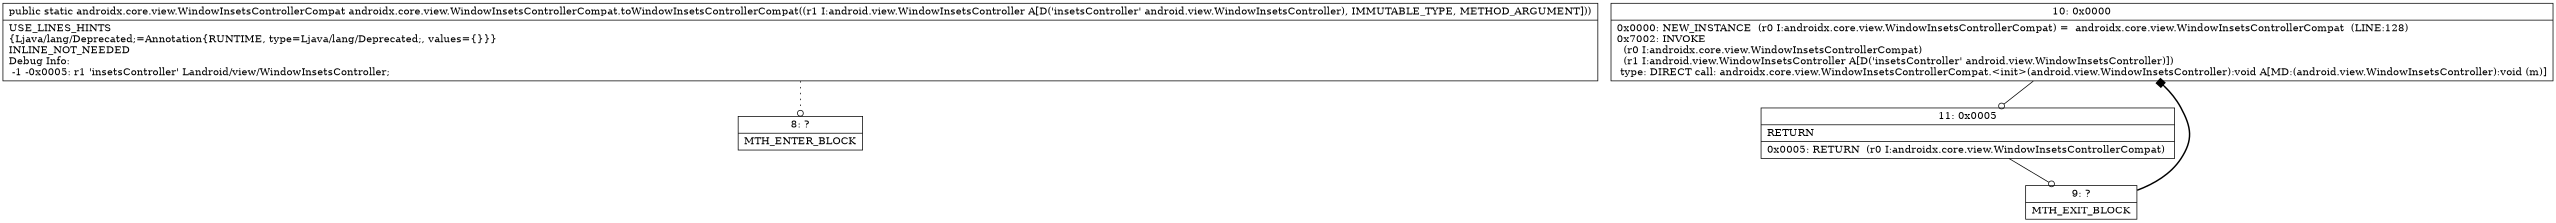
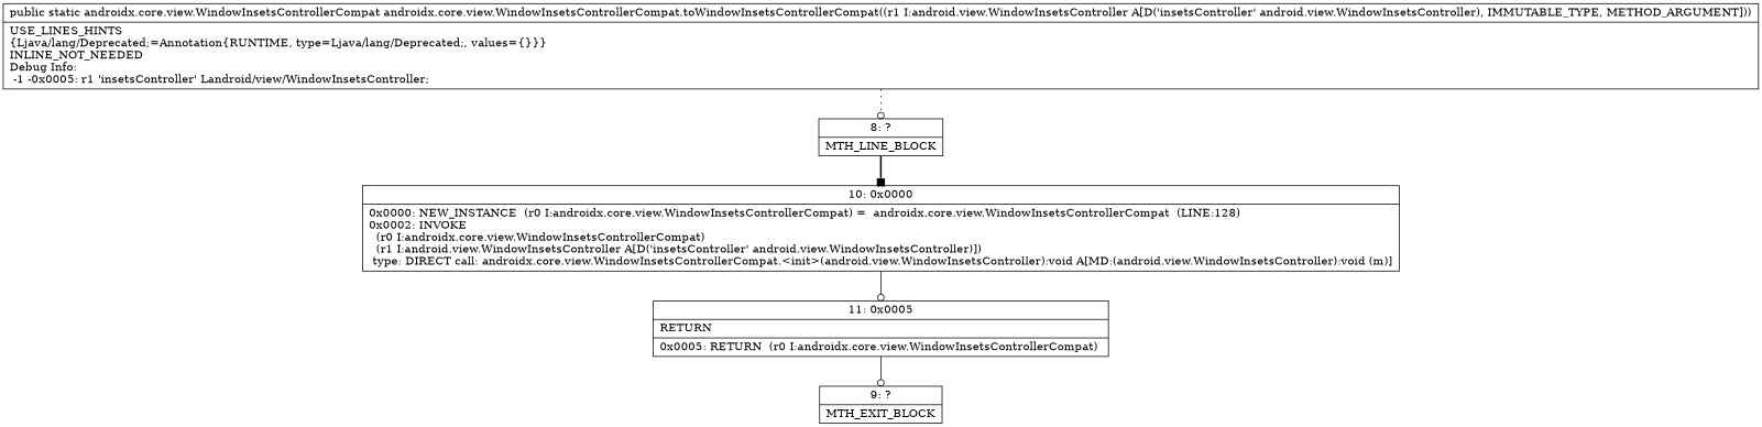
  digraph {
    node [shape=record]
    edge [arrowhead=odot style=solid]
-   n1 [label="{8\:\ ?|MTH_ENTER_BLOCK\l}"]
-   n2 [label="{10\:\ 0x0000|0x0000: NEW_INSTANCE  (r0 I:androidx.core.view.WindowInsetsControllerCompat) =  androidx.core.view.WindowInsetsControllerCompat  (LINE:128)\l0x7002: INVOKE  \l  (r0 I:androidx.core.view.WindowInsetsControllerCompat)\l  (r1 I:android.view.WindowInsetsController A[D('insetsController' android.view.WindowInsetsController)])\l type: DIRECT call: androidx.core.view.WindowInsetsControllerCompat.\<init\>(android.view.WindowInsetsController):void A[MD:(android.view.WindowInsetsController):void (m)]\l}"]
+   n1 [label="{8\:\ ?|MTH_LINE_BLOCK\l}"]
+   n2 [label="{10\:\ 0x0000|0x0000: NEW_INSTANCE  (r0 I:androidx.core.view.WindowInsetsControllerCompat) =  androidx.core.view.WindowInsetsControllerCompat  (LINE:128)\l0x0002: INVOKE  \l  (r0 I:androidx.core.view.WindowInsetsControllerCompat)\l  (r1 I:android.view.WindowInsetsController A[D('insetsController' android.view.WindowInsetsController)])\l type: DIRECT call: androidx.core.view.WindowInsetsControllerCompat.\<init\>(android.view.WindowInsetsController):void A[MD:(android.view.WindowInsetsController):void (m)]\l}"]
    n3 [label="{11\:\ 0x0005|RETURN\l|0x0005: RETURN  (r0 I:androidx.core.view.WindowInsetsControllerCompat) \l}"]
    n4 [label="{9\:\ ?|MTH_EXIT_BLOCK\l}"]
    n5 [label="{public static androidx.core.view.WindowInsetsControllerCompat androidx.core.view.WindowInsetsControllerCompat.toWindowInsetsControllerCompat((r1 I:android.view.WindowInsetsController A[D('insetsController' android.view.WindowInsetsController), IMMUTABLE_TYPE, METHOD_ARGUMENT]))  | USE_LINES_HINTS\l\{Ljava\/lang\/Deprecated;=Annotation\{RUNTIME, type=Ljava\/lang\/Deprecated;, values=\{\}\}\}\lINLINE_NOT_NEEDED\lDebug Info:\l  \-1 \-0x0005: r1 'insetsController' Landroid\/view\/WindowInsetsController;\l}"]
-   n4 -> n2 [arrowhead=box style=bold]
+   n1 -> n2 [arrowhead=box style=bold]
    n2 -> n3
    n3 -> n4
    n5 -> n1 [style=dotted]
  }
